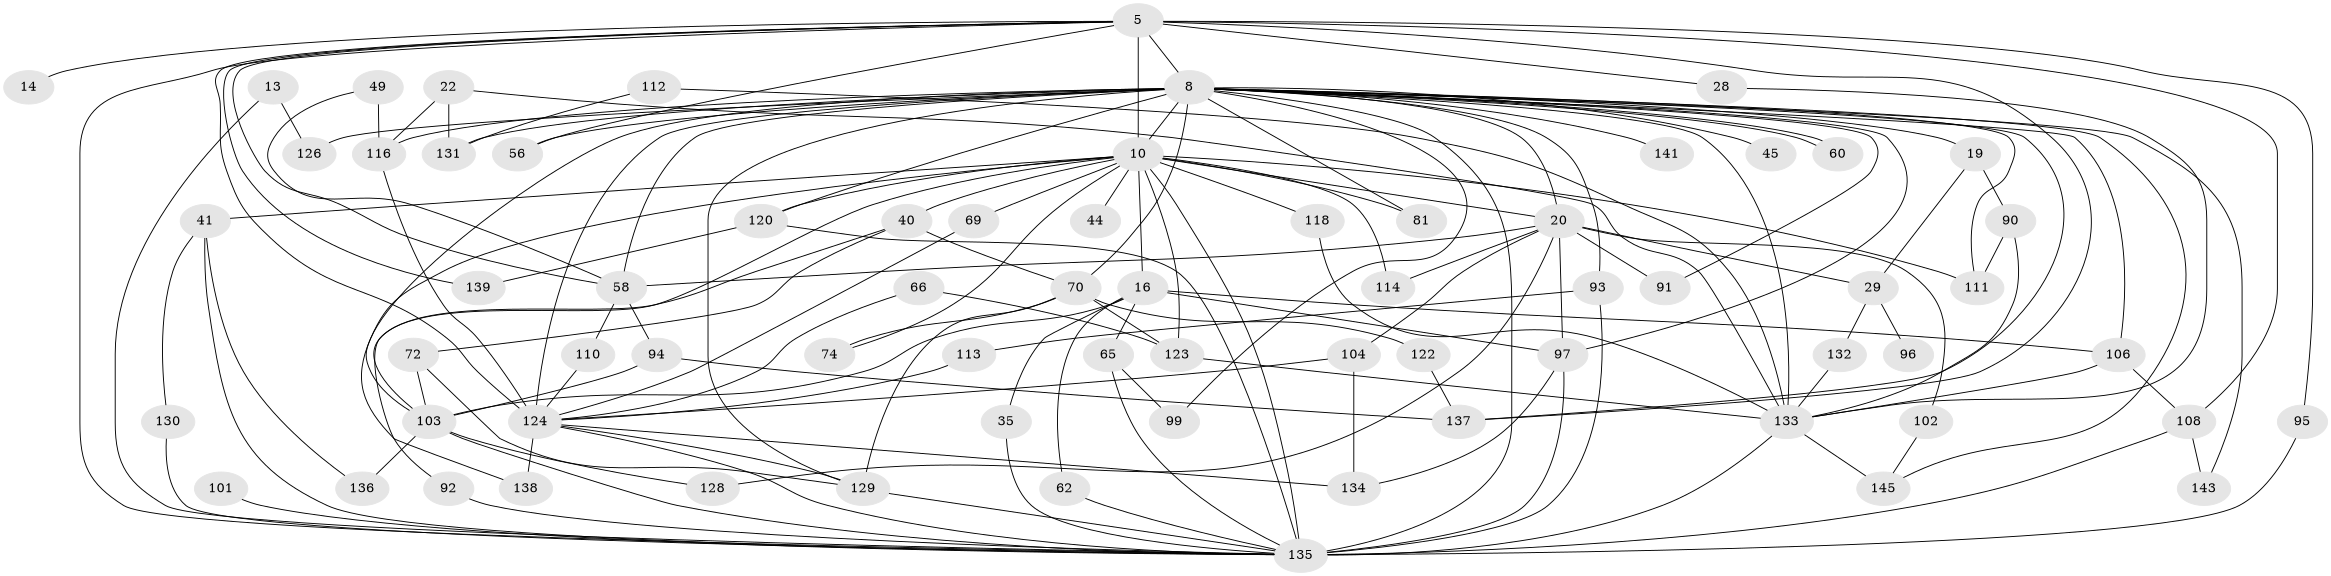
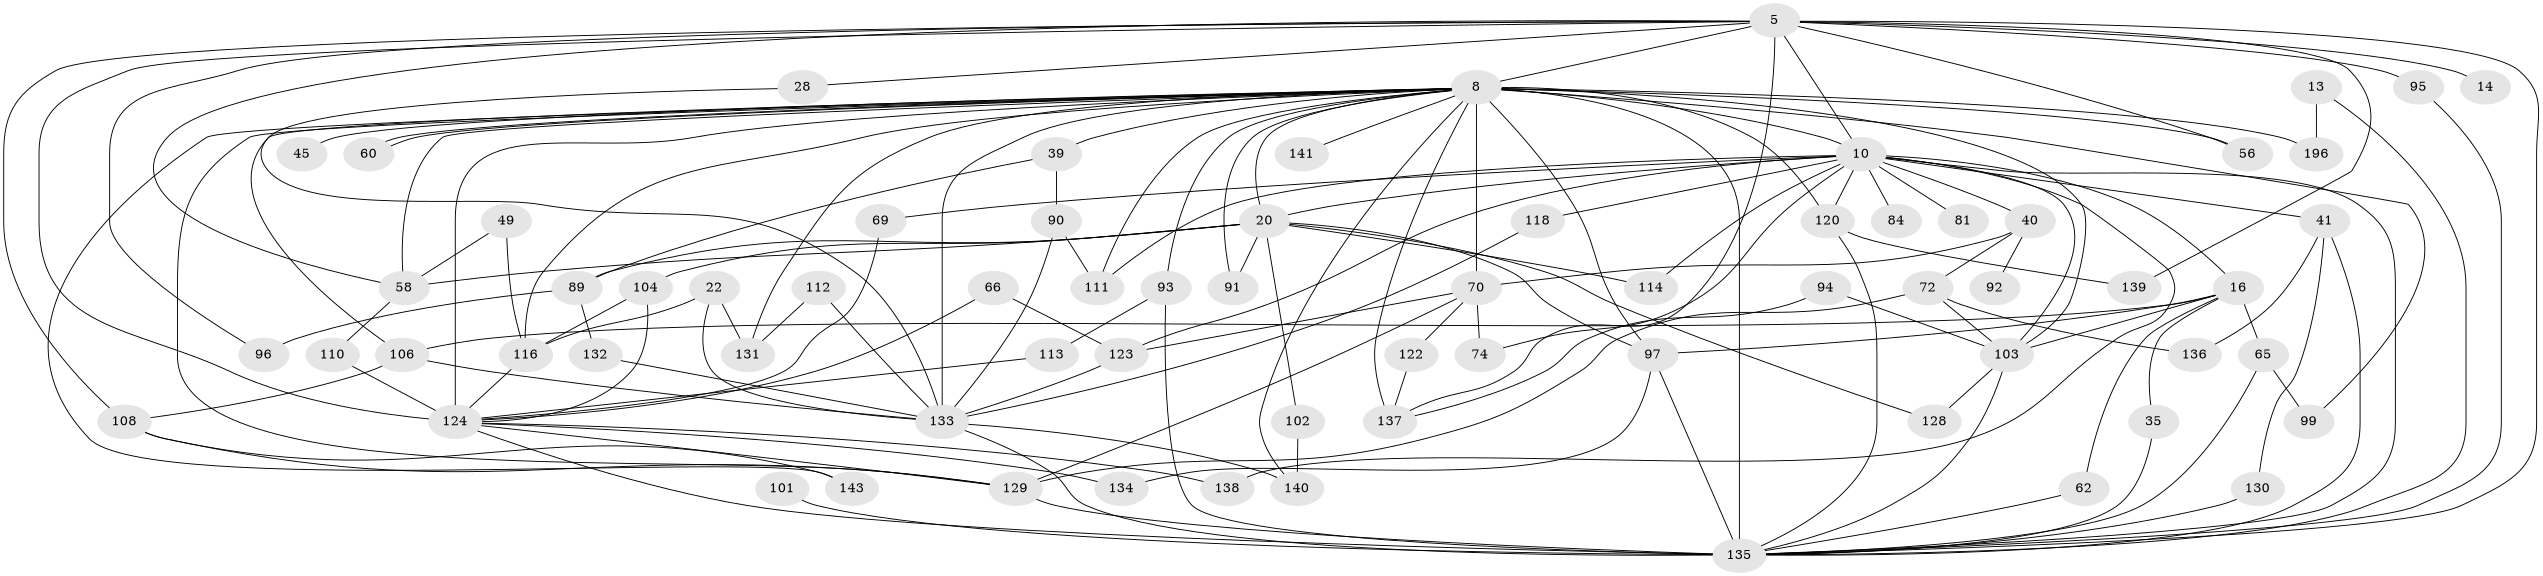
  graph {
    node [color=gray90 style=filled]
    5 [super="+3"]
    8 [super="+2+7"]
    10 [super="+1"]
    14
    28
    56
    58 [super="+39"]
    95
    96
    108
    124 [super="+100+117"]
    135 [super="+109+9"]
    137 [super="+87+46"]
    139
-   19
+   19 [label=39]
    20 [super="+11"]
    45
    60
    70 [super="+48+63+24+26"]
    81
    91 [super="+77"]
    93 [super="+54"]
    97 [super="+71"]
    99
    103 [super="+86"]
    106 [super="+36"]
    111 [super="+76"]
    116 [super="+83"]
    120 [super="+44"]
-   126 [super="+125"]
+   126 [super="+125" label=196]
    129 [super="+115"]
    131 [super="+73"]
    133 [super="+12+121+127+119"]
-   140 [super="+88" label=145]
+   140 [super="+88"]
    141
    143
    16
    40 [super="+34"]
    41 [super="+30"]
    69
    74
-   84 [label=44]
+   84
    114 [super="+47"]
    118
    123 [super="+50"]
    138
    94 [super="+43"]
    110
    134
-   89 [label=29]
+   89
    90
    102
    104 [super="+79"]
    128
    122
    113
    136
    35
    62
    65 [super="+33"]
    72 [super="+68"]
    92
    130
    13
    132
    22
    49
    66
    101
    112
    5 -- 8 [weight=8]
    5 -- 10 [weight=4]
    5 -- 14 [weight=2]
    5 -- 28
    5 -- 56
    5 -- 58
    5 -- 95
+   5 -- 96
    5 -- 108
    5 -- 124
    5 -- 135 [weight=4]
    5 -- 137
    5 -- 139
    8 -- 10 [weight=8]
    8 -- 56
    8 -- 58
    8 -- 124 [weight=8]
    8 -- 135 [weight=11]
    8 -- 137 [weight=3]
    8 -- 19 [weight=2]
    8 -- 20
    8 -- 45 [weight=2]
    8 -- 60
    8 -- 60
    8 -- 70 [weight=6]
-   8 -- 81
    8 -- 91
    8 -- 93
    8 -- 97 [weight=2]
    8 -- 99
    8 -- 103 [weight=2]
    8 -- 106
    8 -- 111
    8 -- 116 [weight=5]
    8 -- 120
    8 -- 126 [weight=2]
    8 -- 129 [weight=3]
    8 -- 131 [weight=2]
    8 -- 133 [weight=4]
    8 -- 140
    8 -- 141
    8 -- 143
    10 -- 135 [weight=5]
    10 -- 20 [weight=2]
    10 -- 81
    10 -- 103 [weight=2]
    10 -- 111
    10 -- 120
    10 -- 16
    10 -- 40 [weight=2]
    10 -- 41 [weight=3]
    10 -- 69
    10 -- 74
    10 -- 84 [weight=2]
    10 -- 114 [weight=2]
    10 -- 118
    10 -- 123
    10 -- 138
    28 -- 133
-   58 -- 94
    58 -- 110
    95 -- 135
-   108 -- 135
+   108 -- 129
    108 -- 143
    124 -- 135
    124 -- 129
    124 -- 138
    124 -- 134
    19 -- 89
    19 -- 90
    20 -- 58 [weight=2]
    20 -- 91 [weight=2]
    20 -- 97
    20 -- 114
    20 -- 89
    20 -- 102
    20 -- 104
    20 -- 128
    70 -- 129
    70 -- 74
    70 -- 123
    70 -- 122
    93 -- 135 [weight=2]
    93 -- 113
    97 -- 135
    97 -- 134
    103 -- 135 [weight=2]
    103 -- 128
-   103 -- 136
+   72 -- 136
    106 -- 108
    106 -- 133 [weight=2]
    116 -- 124
    120 -- 135
    120 -- 139
    129 -- 135 [weight=4]
    133 -- 135 [weight=4]
    133 -- 140 [weight=2]
    16 -- 97
    16 -- 103
    16 -- 106
    16 -- 35
    16 -- 62
    16 -- 65 [weight=2]
    40 -- 70
    40 -- 72
    40 -- 92
    41 -- 135
    41 -- 136
    41 -- 130
    69 -- 124
    118 -- 133
    123 -- 133
    94 -- 137
    94 -- 103
    110 -- 124
    89 -- 96
    89 -- 132
    90 -- 111
    90 -- 133
    102 -- 140
    104 -- 124
-   104 -- 134
+   104 -- 116
    122 -- 137
    113 -- 124
    35 -- 135
    62 -- 135
    65 -- 135
    65 -- 99
    72 -- 103
    72 -- 129
-   92 -- 135
    130 -- 135
    13 -- 135
    13 -- 126
    132 -- 133
    22 -- 116
    22 -- 131
    22 -- 133
    49 -- 58
    49 -- 116
    66 -- 124
    66 -- 123
    101 -- 135 [weight=2]
    112 -- 131
    112 -- 133
  }
